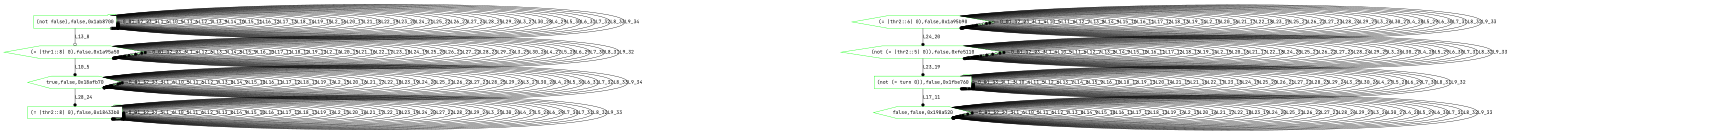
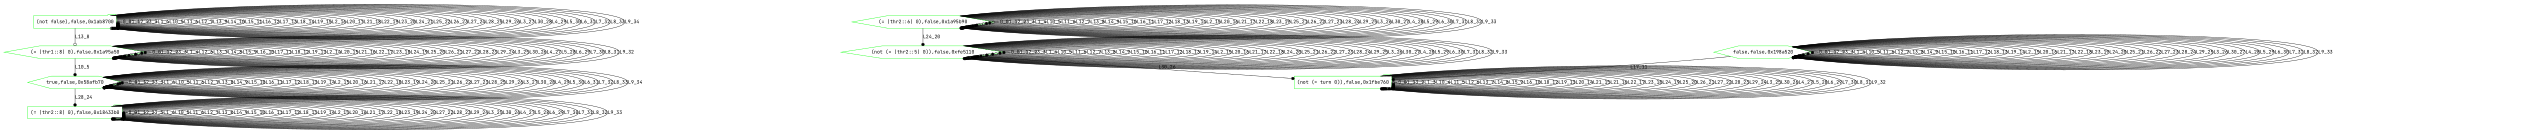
  digraph {
    fontname="JetBrains Mono"
    node [color=green fontname="JetBrains Mono" shape=hexagon]
    edge [arrowhead=dot fontname="JetBrains Mono"]
    n1 [label="(not false),false,0x1ab8700" shape=folder]
    n2 [label="(= |thr1::8| 0),false,0x1a95a50"]
-   n3 [label="true,false,0x18afb70"]
+   n3 [label="true,false,0x58afb70"]
    n4 [label="(= |thr2::8| 0),false,0x18433b0" shape=folder]
    n5 [label="(= |thr2::6| 0),false,0x1a95b90"]
    n6 [label="(not (= |thr2::5| 0)),false,0xfe5110"]
    n7 [label="(not (= turn 0)),false,0x1fbe760" shape=folder]
    n8 [label="false,false,0x198a520"]
    n1 -> n1 [arrowhead=odot label="0_0"]
    n1 -> n1 [arrowhead=odot label="1_1"]
    n1 -> n1 [label="2_2"]
    n1 -> n1 [label="3_3"]
    n1 -> n1 [arrowhead=odot label=L1_4]
    n1 -> n1 [arrowhead=odot label=L10_5]
    n1 -> n1 [arrowhead=odot label=L11_6]
    n1 -> n1 [label=L12_7]
    n1 -> n1 [label=L13_9]
    n1 -> n1 [arrowhead=odot label=L14_10]
    n1 -> n1 [arrowhead=odot label=L15_11]
    n1 -> n1 [arrowhead=odot label=L16_12]
    n1 -> n1 [arrowhead=odot label=L17_13]
    n1 -> n1 [label=L18_14]
    n1 -> n1 [arrowhead=odot label=L19_15]
    n1 -> n1 [arrowhead=odot label=L2_16]
    n1 -> n1 [label=L20_17]
    n1 -> n1 [label=L21_18]
    n1 -> n1 [arrowhead=odot label=L22_19]
    n1 -> n1 [label=L23_20]
    n1 -> n1 [label=L24_21]
    n1 -> n1 [arrowhead=odot label=L25_22]
    n1 -> n1 [label=L26_23]
    n1 -> n1 [arrowhead=odot label=L27_24]
    n1 -> n1 [label=L28_25]
    n1 -> n1 [label=L29_26]
    n1 -> n1 [arrowhead=odot label=L3_27]
    n1 -> n1 [arrowhead=odot label=L30_28]
    n1 -> n1 [label=L4_29]
    n1 -> n1 [arrowhead=odot label=L5_30]
    n1 -> n1 [arrowhead=odot label=L6_31]
    n1 -> n1 [label=L7_32]
    n1 -> n1 [arrowhead=odot label=L8_33]
    n1 -> n1 [arrowhead=odot label=L9_34]
    n1 -> n2 [arrowhead=odot label=L13_8]
    n2 -> n2 [label="0_0"]
    n2 -> n2 [label="1_1"]
    n2 -> n2 [arrowhead=odot label="2_2"]
    n2 -> n2 [label="3_3"]
    n2 -> n2 [arrowhead=odot label=L1_4]
    n2 -> n2 [arrowhead=odot label=L12_6]
    n2 -> n2 [label=L13_7]
    n2 -> n2 [arrowhead=odot label=L14_8]
    n2 -> n2 [arrowhead=odot label=L15_9]
    n2 -> n2 [label=L16_10]
    n2 -> n2 [label=L17_11]
    n2 -> n2 [arrowhead=odot label=L18_12]
    n2 -> n2 [arrowhead=odot label=L19_13]
    n2 -> n2 [label=L2_14]
    n2 -> n2 [arrowhead=odot label=L20_15]
    n2 -> n2 [label=L21_16]
    n2 -> n2 [arrowhead=odot label=L22_17]
    n2 -> n2 [arrowhead=odot label=L23_18]
    n2 -> n2 [label=L24_19]
    n2 -> n2 [arrowhead=odot label=L25_20]
    n2 -> n2 [arrowhead=odot label=L26_21]
    n2 -> n2 [arrowhead=odot label=L27_22]
    n2 -> n2 [label=L28_23]
    n2 -> n2 [arrowhead=odot label=L29_24]
    n2 -> n2 [arrowhead=odot label=L3_25]
    n2 -> n2 [label=L30_26]
    n2 -> n2 [arrowhead=odot label=L4_27]
    n2 -> n2 [arrowhead=odot label=L5_28]
    n2 -> n2 [arrowhead=odot label=L6_29]
    n2 -> n2 [label=L7_30]
    n2 -> n2 [arrowhead=odot label=L8_31]
    n2 -> n2 [label=L9_32]
    n2 -> n3 [label=L10_5]
    n3 -> n3 [label="0_0"]
    n3 -> n3 [label="1_1"]
    n3 -> n3 [label="2_2"]
    n3 -> n3 [arrowhead=odot label="3_3"]
    n3 -> n3 [arrowhead=odot label=L1_4]
    n3 -> n3 [arrowhead=odot label=L10_5]
    n3 -> n3 [arrowhead=odot label=L11_6]
    n3 -> n3 [label=L12_7]
    n3 -> n3 [label=L13_8]
    n3 -> n3 [arrowhead=odot label=L14_9]
    n3 -> n3 [label=L15_10]
    n3 -> n3 [arrowhead=odot label=L16_11]
    n3 -> n3 [label=L17_12]
    n3 -> n3 [arrowhead=odot label=L18_13]
    n3 -> n3 [arrowhead=odot label=L19_14]
    n3 -> n3 [arrowhead=odot label=L2_15]
    n3 -> n3 [arrowhead=odot label=L20_16]
    n3 -> n3 [label=L21_17]
    n3 -> n3 [label=L22_18]
    n3 -> n3 [arrowhead=odot label=L23_19]
    n3 -> n3 [arrowhead=odot label=L24_20]
    n3 -> n3 [label=L25_21]
    n3 -> n3 [label=L26_22]
    n3 -> n3 [arrowhead=odot label=L27_23]
    n3 -> n3 [arrowhead=odot label=L28_25]
    n3 -> n3 [arrowhead=odot label=L29_26]
    n3 -> n3 [label=L3_27]
    n3 -> n3 [label=L30_28]
    n3 -> n3 [label=L4_29]
    n3 -> n3 [label=L5_30]
    n3 -> n3 [label=L6_31]
    n3 -> n3 [label=L7_32]
    n3 -> n3 [arrowhead=odot label=L8_33]
    n3 -> n3 [label=L9_34]
    n3 -> n4 [label=L28_24]
    n4 -> n4 [label="0_0"]
    n4 -> n4 [label="1_1"]
    n4 -> n4 [label="2_2"]
    n4 -> n4 [arrowhead=odot label="3_3"]
    n4 -> n4 [label=L1_4]
    n4 -> n4 [arrowhead=odot label=L10_5]
    n4 -> n4 [label=L11_6]
    n4 -> n4 [label=L12_7]
    n4 -> n4 [label=L13_8]
    n4 -> n4 [arrowhead=odot label=L14_9]
    n4 -> n4 [label=L15_10]
    n4 -> n4 [arrowhead=odot label=L16_11]
    n4 -> n4 [label=L17_12]
    n4 -> n4 [arrowhead=odot label=L18_13]
    n4 -> n4 [arrowhead=odot label=L19_14]
    n4 -> n4 [arrowhead=odot label=L2_15]
    n4 -> n4 [arrowhead=odot label=L20_16]
    n4 -> n4 [arrowhead=odot label=L21_17]
    n4 -> n4 [label=L22_18]
    n4 -> n4 [label=L23_19]
    n4 -> n4 [label=L24_20]
    n4 -> n4 [label=L27_22]
    n4 -> n4 [label=L28_23]
    n4 -> n4 [arrowhead=odot label=L29_24]
    n4 -> n4 [arrowhead=odot label=L3_25]
    n4 -> n4 [arrowhead=odot label=L30_26]
    n4 -> n4 [arrowhead=odot label=L4_27]
    n4 -> n4 [arrowhead=odot label=L5_28]
    n4 -> n4 [arrowhead=odot label=L6_29]
    n4 -> n4 [label=L7_30]
    n4 -> n4 [arrowhead=odot label=L7_31]
    n4 -> n4 [label=L8_32]
    n4 -> n4 [label=L9_33]
    n5 -> n5 [arrowhead=odot label="0_0"]
    n5 -> n5 [label="1_1"]
    n5 -> n5 [label="2_2"]
    n5 -> n5 [arrowhead=odot label="3_3"]
    n5 -> n5 [arrowhead=odot label=L1_4]
    n5 -> n5 [arrowhead=odot label=L10_5]
    n5 -> n5 [label=L11_6]
    n5 -> n5 [label=L12_7]
    n5 -> n5 [arrowhead=odot label=L13_8]
    n5 -> n5 [label=L14_9]
    n5 -> n5 [arrowhead=odot label=L15_10]
    n5 -> n5 [label=L16_11]
    n5 -> n5 [label=L17_12]
    n5 -> n5 [label=L18_13]
    n5 -> n5 [label=L19_14]
    n5 -> n5 [arrowhead=odot label=L2_15]
    n5 -> n5 [arrowhead=odot label=L20_16]
    n5 -> n5 [label=L21_17]
    n5 -> n5 [arrowhead=odot label=L22_18]
    n5 -> n5 [label=L23_19]
    n5 -> n5 [arrowhead=odot label=L25_21]
    n5 -> n5 [arrowhead=odot label=L26_22]
    n5 -> n5 [arrowhead=odot label=L27_23]
    n5 -> n5 [label=L28_24]
    n5 -> n5 [arrowhead=odot label=L29_25]
    n5 -> n5 [label=L3_26]
    n5 -> n5 [label=L30_27]
    n5 -> n5 [label=L4_28]
    n5 -> n5 [arrowhead=odot label=L5_29]
    n5 -> n5 [arrowhead=odot label=L6_30]
    n5 -> n5 [label=L7_31]
    n5 -> n5 [arrowhead=odot label=L8_32]
    n5 -> n5 [label=L9_33]
    n5 -> n6 [label=L24_20]
    n6 -> n6 [label="0_0"]
    n6 -> n6 [label="1_1"]
    n6 -> n6 [arrowhead=odot label="2_2"]
    n6 -> n6 [label="3_3"]
    n6 -> n6 [arrowhead=odot label=L1_4]
    n6 -> n6 [label=L10_5]
    n6 -> n6 [arrowhead=odot label=L11_6]
    n6 -> n6 [arrowhead=odot label=L12_7]
    n6 -> n6 [label=L13_8]
    n6 -> n6 [arrowhead=odot label=L14_9]
    n6 -> n6 [label=L15_10]
    n6 -> n6 [label=L16_11]
    n6 -> n6 [label=L17_12]
    n6 -> n6 [label=L18_13]
    n6 -> n6 [label=L19_14]
    n6 -> n6 [label=L2_15]
    n6 -> n6 [arrowhead=odot label=L20_16]
    n6 -> n6 [label=L21_17]
    n6 -> n6 [arrowhead=odot label=L22_18]
    n6 -> n6 [arrowhead=odot label=L24_20]
    n6 -> n6 [arrowhead=odot label=L25_21]
    n6 -> n6 [arrowhead=odot label=L26_22]
    n6 -> n6 [arrowhead=odot label=L27_23]
    n6 -> n6 [label=L28_24]
    n6 -> n6 [arrowhead=odot label=L29_25]
    n6 -> n6 [arrowhead=odot label=L3_26]
    n6 -> n6 [arrowhead=odot label=L30_27]
    n6 -> n6 [arrowhead=odot label=L4_28]
    n6 -> n6 [label=L5_29]
    n6 -> n6 [label=L6_30]
    n6 -> n6 [arrowhead=odot label=L7_31]
    n6 -> n6 [arrowhead=odot label=L8_32]
    n6 -> n6 [label=L9_33]
-   n6 -> n7 [label=L23_19]
+   n6 -> n7 [label=L30_26]
    n7 -> n7 [arrowhead=odot label="0_0"]
    n7 -> n7 [arrowhead=odot label="1_1"]
    n7 -> n7 [arrowhead=odot label="3_2"]
    n7 -> n7 [label=L1_3]
    n7 -> n7 [arrowhead=odot label=L10_4]
    n7 -> n7 [label=L11_5]
    n7 -> n7 [label=L12_6]
    n7 -> n7 [label=L13_7]
    n7 -> n7 [arrowhead=odot label=L14_8]
    n7 -> n7 [label=L15_9]
    n7 -> n7 [label=L16_10]
    n7 -> n7 [label=L18_12]
    n7 -> n7 [arrowhead=odot label=L19_13]
    n7 -> n7 [arrowhead=odot label=L20_14]
    n7 -> n7 [arrowhead=odot label=L21_15]
    n7 -> n7 [label=L21_16]
    n7 -> n7 [label=L22_17]
    n7 -> n7 [label=L23_18]
    n7 -> n7 [label=L24_19]
    n7 -> n7 [arrowhead=odot label=L25_20]
    n7 -> n7 [label=L26_21]
    n7 -> n7 [label=L27_22]
    n7 -> n7 [arrowhead=odot label=L28_23]
    n7 -> n7 [label=L29_24]
    n7 -> n7 [arrowhead=odot label=L3_25]
    n7 -> n7 [arrowhead=odot label=L30_26]
    n7 -> n7 [label=L4_27]
    n7 -> n7 [label=L5_28]
    n7 -> n7 [label=L6_29]
    n7 -> n7 [label=L7_30]
    n7 -> n7 [arrowhead=odot label=L8_31]
    n7 -> n7 [label=L9_32]
-   n7 -> n8 [label=L17_11]
+   n8 -> n7 [label=L17_11]
    n8 -> n8 [label="0_0"]
    n8 -> n8 [arrowhead=odot label="1_1"]
    n8 -> n8 [label="2_2"]
    n8 -> n8 [arrowhead=odot label="3_3"]
    n8 -> n8 [arrowhead=odot label=L1_4]
    n8 -> n8 [label=L10_5]
    n8 -> n8 [arrowhead=odot label=L11_6]
    n8 -> n8 [arrowhead=odot label=L12_7]
    n8 -> n8 [label=L13_8]
    n8 -> n8 [arrowhead=odot label=L14_9]
    n8 -> n8 [arrowhead=odot label=L15_10]
    n8 -> n8 [label=L16_11]
    n8 -> n8 [label=L17_12]
    n8 -> n8 [label=L18_13]
    n8 -> n8 [label=L19_14]
    n8 -> n8 [arrowhead=odot label=L2_15]
    n8 -> n8 [arrowhead=odot label=L20_16]
    n8 -> n8 [label=L21_17]
    n8 -> n8 [arrowhead=odot label=L22_18]
    n8 -> n8 [label=L23_19]
    n8 -> n8 [label=L24_20]
    n8 -> n8 [arrowhead=odot label=L25_21]
    n8 -> n8 [label=L26_22]
    n8 -> n8 [label=L27_23]
    n8 -> n8 [label=L28_24]
    n8 -> n8 [label=L29_25]
    n8 -> n8 [arrowhead=odot label=L3_26]
    n8 -> n8 [label=L30_27]
    n8 -> n8 [label=L4_28]
    n8 -> n8 [label=L5_29]
    n8 -> n8 [label=L6_30]
    n8 -> n8 [arrowhead=odot label=L7_31]
    n8 -> n8 [label=L8_32]
    n8 -> n8 [arrowhead=odot label=L9_33]
  }
